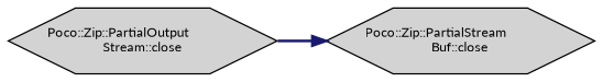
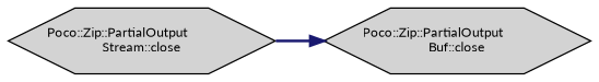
  digraph {
    rankdir=RL
    fontname=Lato
    node [color=black fillcolor=lightgrey fontname=Lato fontsize=10 shape=hexagon style=filled]
-   n1 [fontcolor=black height=0.2 label="Poco::Zip::PartialStream\lBuf::close" width=0.4]
+   n1 [fontcolor=black height=0.2 label="Poco::Zip::PartialOutput\lBuf::close" width=0.4]
    n2 [height=0.2 label="Poco::Zip::PartialOutput\lStream::close" width=0.4]
    n1 -> n2 [color=midnightblue dir=back fontname=Lato fontsize=10 labelfontname=Helvetica labelfontsize=10 style=bold]
  }
